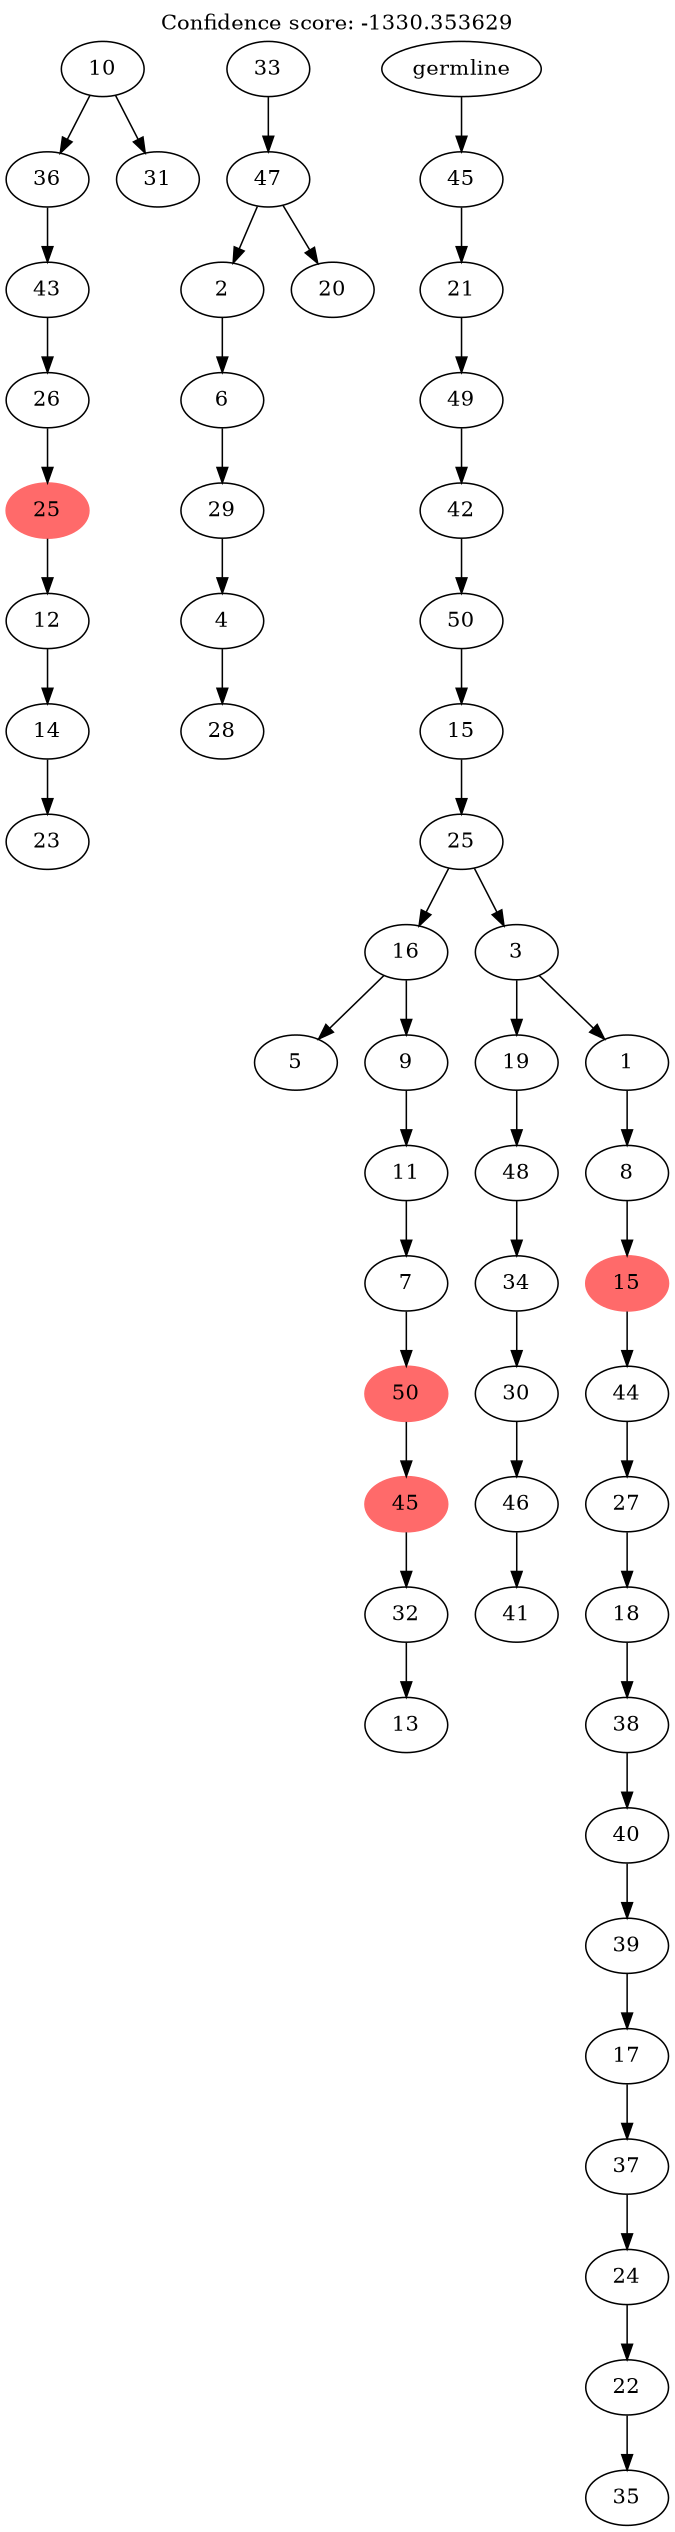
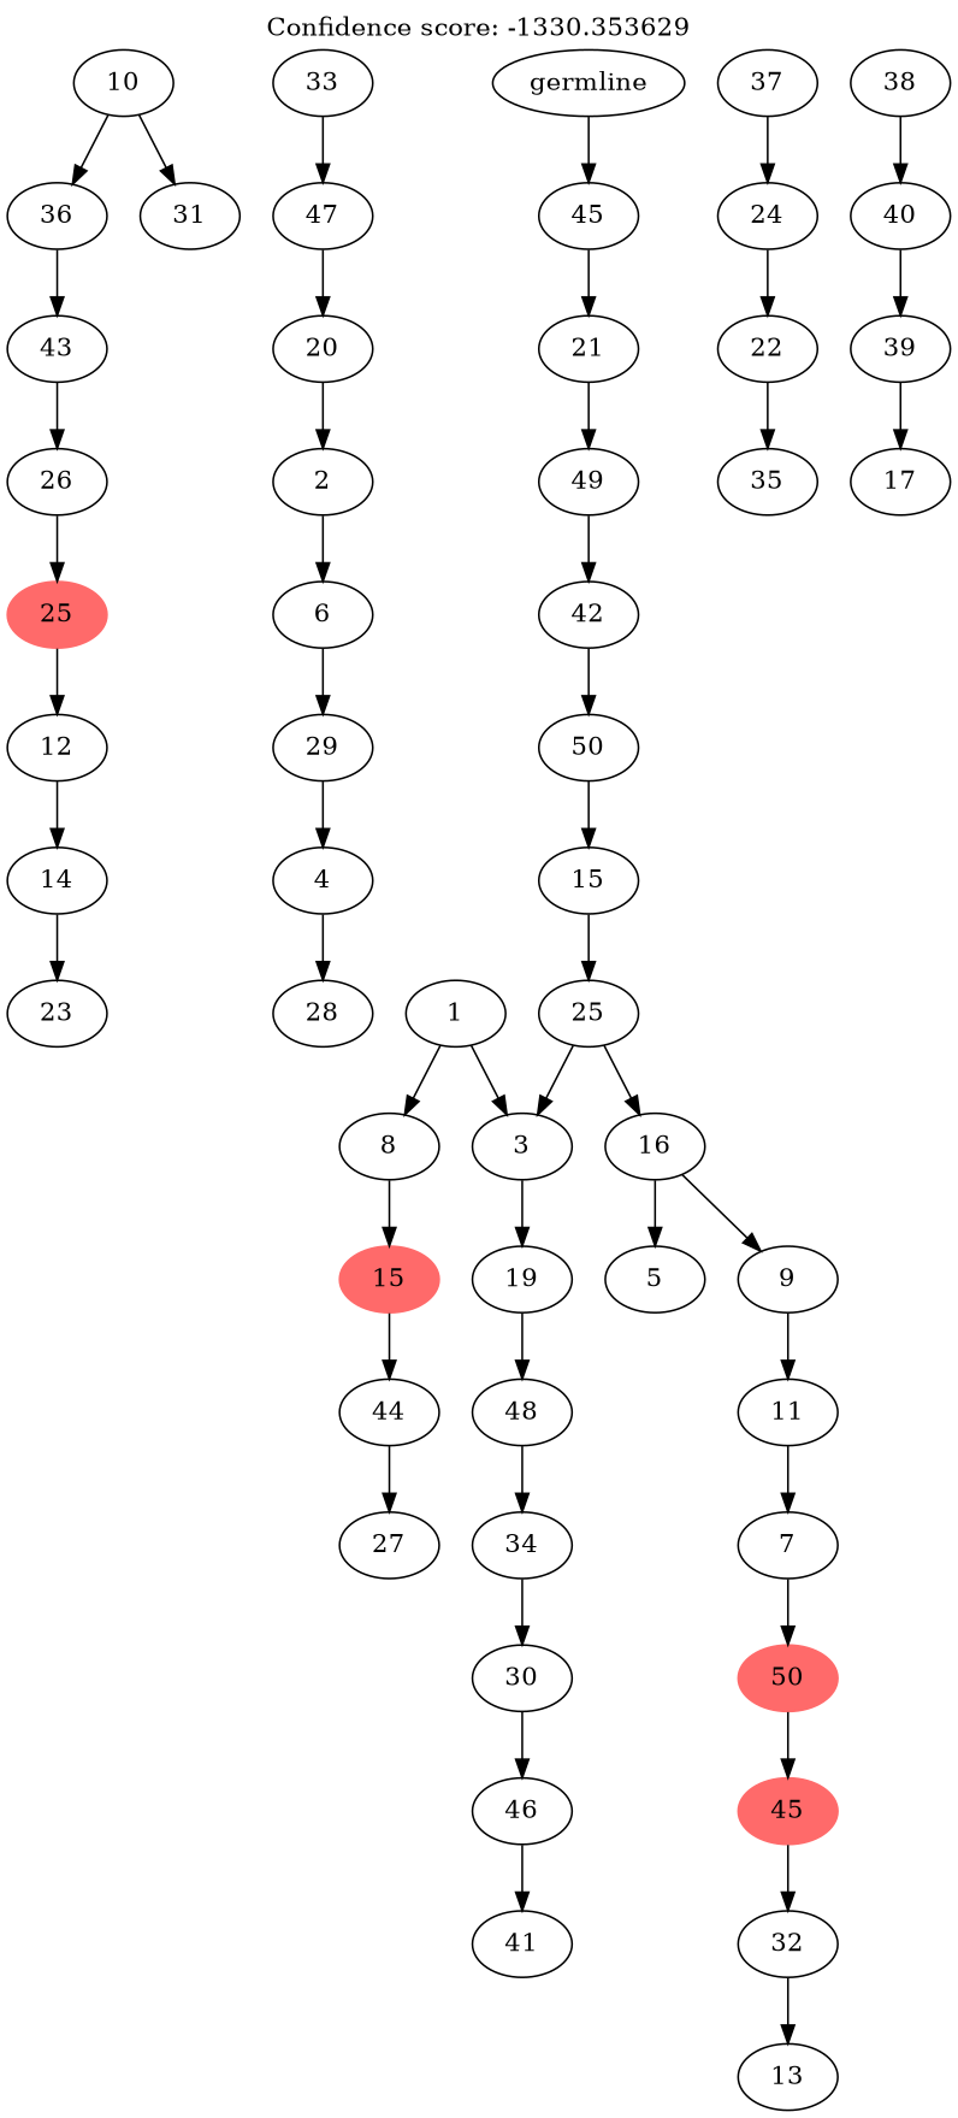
  digraph {
    label="Confidence score: -1330.353629"
    labelloc=t
    n1 [label=14]
    n2 [label=23]
    n3 [label=12]
    n4 [color=indianred1 label=25 style=filled]
    n5 [label=26]
    n6 [label=43]
    n7 [label=36]
    n8 [label=10]
    n9 [label=31]
    n10 [label=28]
    n11 [label=4]
    n12 [label=29]
    n13 [label=6]
    n14 [label=2]
    n15 [label=20]
    n16 [label=47]
    n17 [label=33]
    n18 [label=5]
    n19 [label=32]
    n20 [label=13]
    n21 [color=indianred1 label=45 style=filled]
    n22 [color=indianred1 label=50 style=filled]
    n23 [label=7]
    n24 [label=11]
    n25 [label=9]
    n26 [label=16]
    n27 [label=46]
    n28 [label=41]
    n29 [label=30]
    n30 [label=34]
    n31 [label=48]
    n32 [label=19]
    n33 [label=22]
    n34 [label=35]
    n35 [label=24]
    n36 [label=37]
    n37 [label=17]
    n38 [label=39]
    n39 [label=40]
    n40 [label=38]
-   n41 [label=18]
    n42 [label=27]
    n43 [label=44]
    n44 [color=indianred1 label=15 style=filled]
    n45 [label=8]
    n46 [label=1]
    n47 [label=3]
    n48 [label=25]
    n49 [label=15]
    n50 [label=50]
    n51 [label=42]
    n52 [label=49]
    n53 [label=21]
    n54 [label=45]
    n55 [label=germline]
    n1 -> n2
    n3 -> n1
    n4 -> n3
    n5 -> n4
    n6 -> n5
    n7 -> n6
    n8 -> n7
    n8 -> n9
    n11 -> n10
    n12 -> n11
    n13 -> n12
    n14 -> n13
-   n16 -> n14
+   n15 -> n14
    n16 -> n15
    n17 -> n16
    n19 -> n20
    n21 -> n19
    n22 -> n21
    n23 -> n22
    n24 -> n23
    n25 -> n24
    n26 -> n18
    n26 -> n25
    n27 -> n28
    n29 -> n27
    n30 -> n29
    n31 -> n30
    n32 -> n31
    n33 -> n34
    n35 -> n33
    n36 -> n35
-   n37 -> n36
    n38 -> n37
    n39 -> n38
    n40 -> n39
-   n41 -> n40
-   n42 -> n41
    n43 -> n42
    n44 -> n43
    n45 -> n44
    n46 -> n45
    n47 -> n32
-   n47 -> n46
+   n46 -> n47
    n48 -> n26
    n48 -> n47
    n49 -> n48
    n50 -> n49
    n51 -> n50
    n52 -> n51
    n53 -> n52
    n54 -> n53
    n55 -> n54
  }
